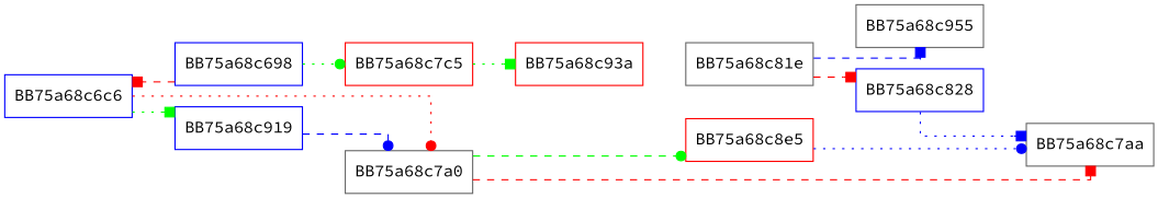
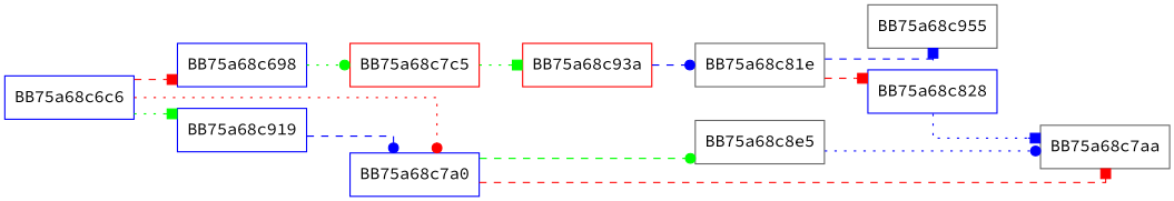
  digraph {
    fontname="Source Code Pro"
    rankdir=LR
    splines=ortho
    node [color=blue fontname="Source Code Pro" shape=box]
    edge [arrowhead=box color=blue fontname="Source Code Pro" style=dashed]
    BB75a68c7c5 [color=red]
    BB75a68c698
    BB75a68c6c6
    BB75a68c93a [color=red]
    BB75a68c919
-   BB75a68c7a0 [color=gray40]
+   BB75a68c7a0
    BB75a68c81e [color=gray40]
    BB75a68c955 [color=gray40]
    BB75a68c828
-   BB75a68c8e5 [color=red]
+   BB75a68c8e5 [color=gray40]
    BB75a68c7aa [color=gray40]
    BB75a68c7c5 -> BB75a68c93a [color=green style=dotted]
    BB75a68c698 -> BB75a68c7c5 [arrowhead=dot color=green style=dotted]
-   BB75a68c698 -> BB75a68c6c6 [color=red]
+   BB75a68c6c6 -> BB75a68c698 [color=red]
    BB75a68c6c6 -> BB75a68c919 [color=green style=dotted]
    BB75a68c6c6 -> BB75a68c7a0 [arrowhead=dot color=red style=dotted]
+   BB75a68c93a -> BB75a68c81e [arrowhead=dot]
    BB75a68c919 -> BB75a68c7a0 [arrowhead=dot]
    BB75a68c7a0 -> BB75a68c8e5 [arrowhead=dot color=green]
    BB75a68c7a0 -> BB75a68c7aa [color=red]
    BB75a68c81e -> BB75a68c955
    BB75a68c81e -> BB75a68c828 [color=red]
    BB75a68c828 -> BB75a68c7aa [style=dotted]
    BB75a68c8e5 -> BB75a68c7aa [arrowhead=dot style=dotted]
  }
